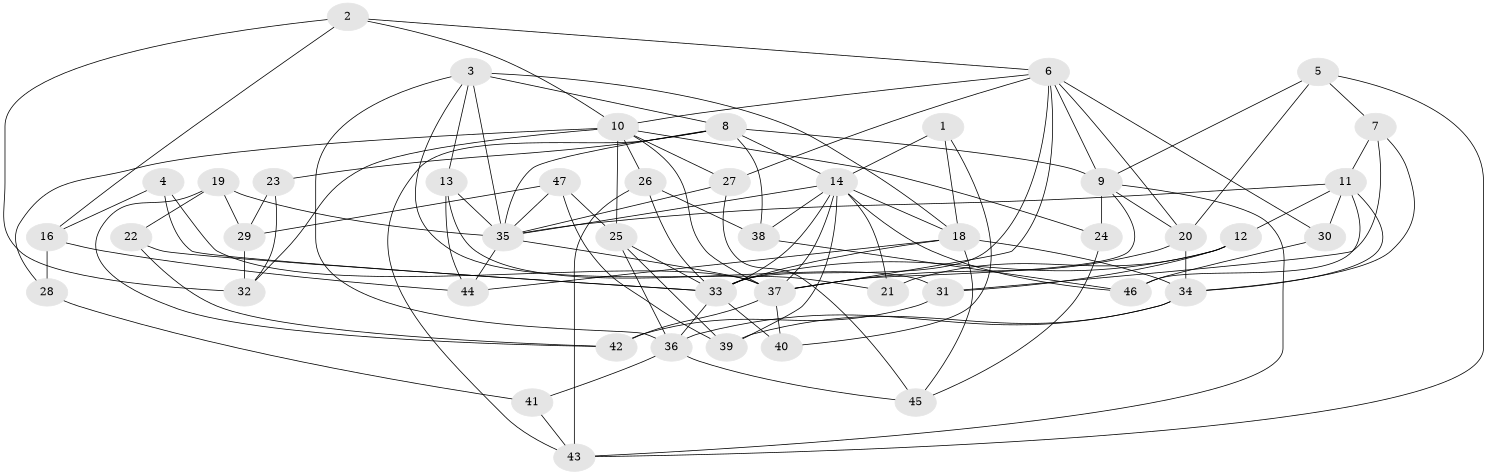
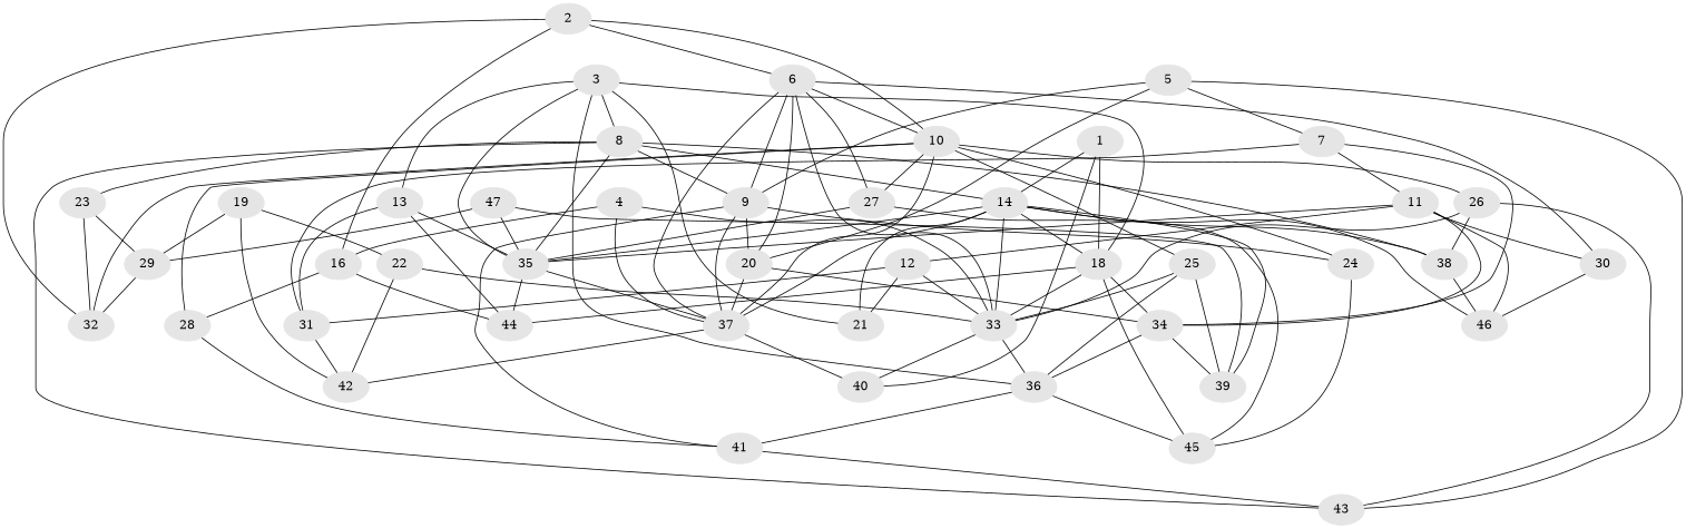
  graph {
    node [color=gray90 style=filled]
    edge [weight=1.0]
    1
    14
    18
    40
    21
    35
    33
    37
    38
    46
    39
    34
    44
    45
    2
    6
    10
    16
    32
    9
    20
    27
    30
    24
    25
    26
    28
    3
    8
    13
    36
    43
    23
    31
    41
    4
    42
    5
    7
    11
    12
    29
    n43 [label=47]
    19
    22
    1 -- 14
    1 -- 18 [weight=2.0]
    1 -- 40
    14 -- 18
    14 -- 21 [weight=2.0]
    14 -- 35
    14 -- 33
    14 -- 37
    14 -- 38
    14 -- 46
    14 -- 39
    18 -- 33
    18 -- 34
    18 -- 44
    18 -- 45
    35 -- 37
    35 -- 44
    33 -- 40
    33 -- 36
    37 -- 40 [weight=2.0]
    37 -- 42
    38 -- 46
    34 -- 39
    34 -- 36 [weight=2.0]
    2 -- 6
    2 -- 10
    2 -- 16
    2 -- 32
    6 -- 33
    6 -- 37
    6 -- 10
    6 -- 9 [weight=2.0]
    6 -- 20 [weight=2.0]
    6 -- 27
    6 -- 30
    10 -- 37
    10 -- 32
    10 -- 27
    10 -- 24
    10 -- 25 [weight=2.0]
    10 -- 26
    10 -- 28
    16 -- 44
    16 -- 28
    9 -- 37
    9 -- 20
    9 -- 24 [weight=2.0]
-   9 -- 43
+   9 -- 41
    20 -- 37
    20 -- 34
    27 -- 35
    27 -- 45
    30 -- 46
    24 -- 45
    25 -- 33
    25 -- 39
    25 -- 36 [weight=3.0]
    26 -- 33
    26 -- 38
    26 -- 43
    28 -- 41
    3 -- 18
    3 -- 21
    3 -- 35
    3 -- 8 [weight=2.0]
    3 -- 13
    3 -- 36 [weight=2.0]
    8 -- 14 [weight=2.0]
    8 -- 35
    8 -- 38
    8 -- 9 [weight=2.0]
    8 -- 43
    8 -- 23
    13 -- 35
    13 -- 44
    13 -- 31
    36 -- 45
    36 -- 41
    23 -- 32
    23 -- 29
    31 -- 42
    41 -- 43
    4 -- 33
    4 -- 37
    4 -- 16
    5 -- 9
    5 -- 20
    5 -- 43
    5 -- 7
    7 -- 34
    7 -- 31
    7 -- 11
    11 -- 35
    11 -- 46
    11 -- 34 [weight=2.0]
    11 -- 30 [weight=2.0]
    11 -- 12
    12 -- 21
    12 -- 33
    12 -- 31
    29 -- 32
    n43 -- 35
    n43 -- 39
-   n43 -- 25
    n43 -- 29
-   19 -- 35
    19 -- 42
    19 -- 29
    19 -- 22
    22 -- 33
    22 -- 42
  }
